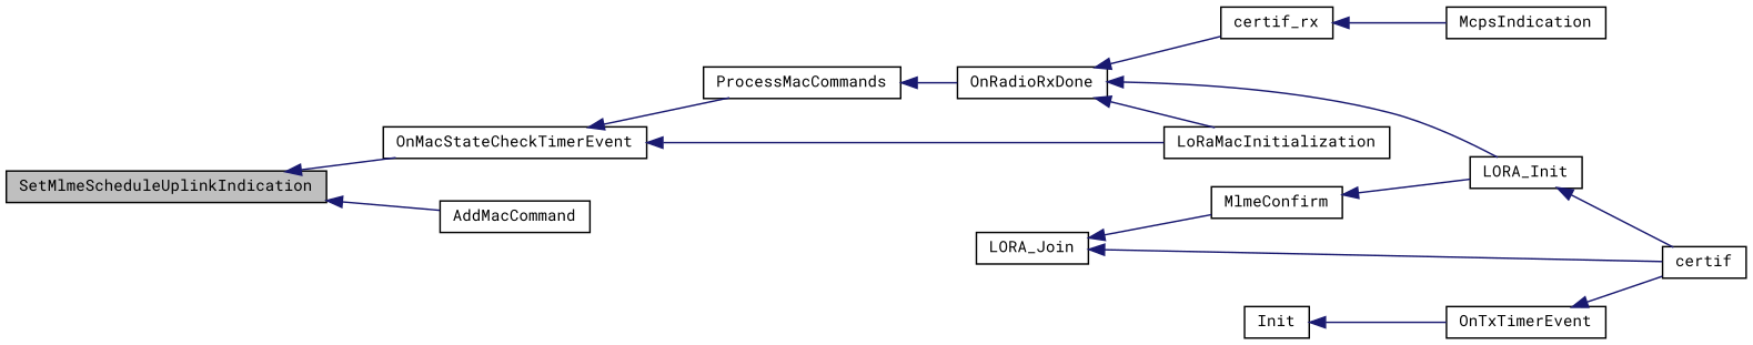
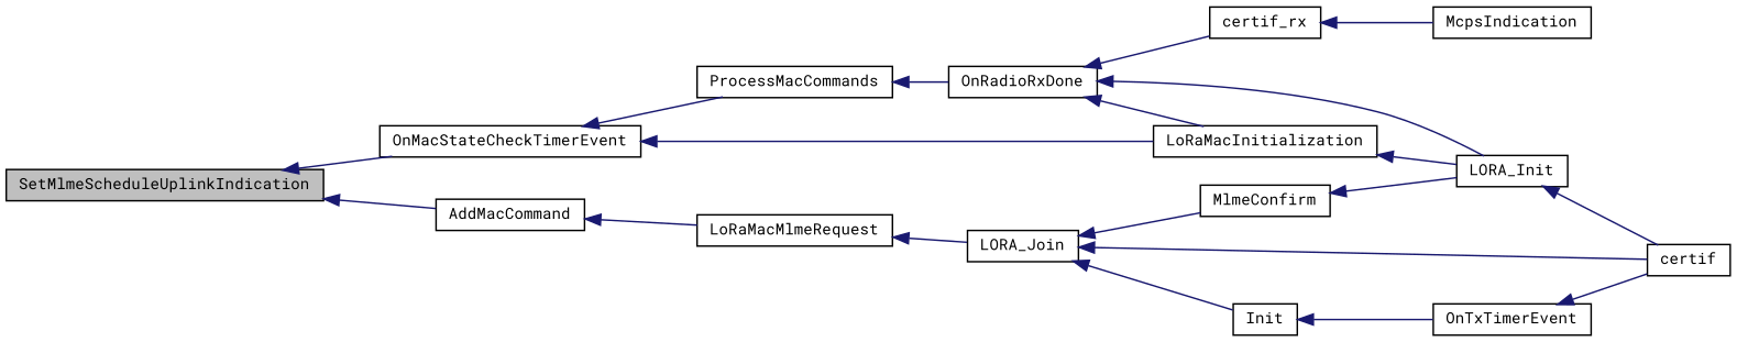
  digraph {
    fontname="Roboto Mono"
    rankdir=LR
    node [color=black fillcolor=white fontname="Roboto Mono" fontsize=10 shape=record style=filled]
    edge [color=midnightblue dir=back fontname="Roboto Mono" fontsize=10 labelfontname=Helvetica labelfontsize=10 style=solid]
    n1 [fillcolor=grey75 fontcolor=black height=0.2 label=SetMlmeScheduleUplinkIndication width=0.4]
    n2 [height=0.2 label=OnMacStateCheckTimerEvent width=0.4]
    n3 [height=0.2 label=AddMacCommand width=0.4]
    n4 [height=0.2 label=LoRaMacInitialization width=0.4]
    n5 [height=0.2 label=ProcessMacCommands width=0.4]
+   n6 [height=0.2 label=LoRaMacMlmeRequest width=0.4]
    n7 [height=0.2 label=LORA_Init width=0.4]
    n8 [height=0.2 label=certif width=0.4]
    n9 [height=0.2 label=OnRadioRxDone width=0.4]
    n10 [height=0.2 label=LORA_Join width=0.4]
    n11 [height=0.2 label=certif_rx width=0.4]
    n12 [height=0.2 label=McpsIndication width=0.4]
    n13 [height=0.2 label=MlmeConfirm width=0.4]
    n14 [height=0.2 label=Init width=0.4]
    n15 [height=0.2 label=OnTxTimerEvent width=0.4]
    n1 -> n2
    n1 -> n3
    n2 -> n4
    n2 -> n5
+   n3 -> n6
+   n4 -> n7
    n5 -> n9
+   n6 -> n10
    n7 -> n8
    n9 -> n4
    n9 -> n7
    n9 -> n11
    n10 -> n8
    n10 -> n13
+   n10 -> n14
    n11 -> n12
    n13 -> n7
    n14 -> n15
    n15 -> n8
  }
